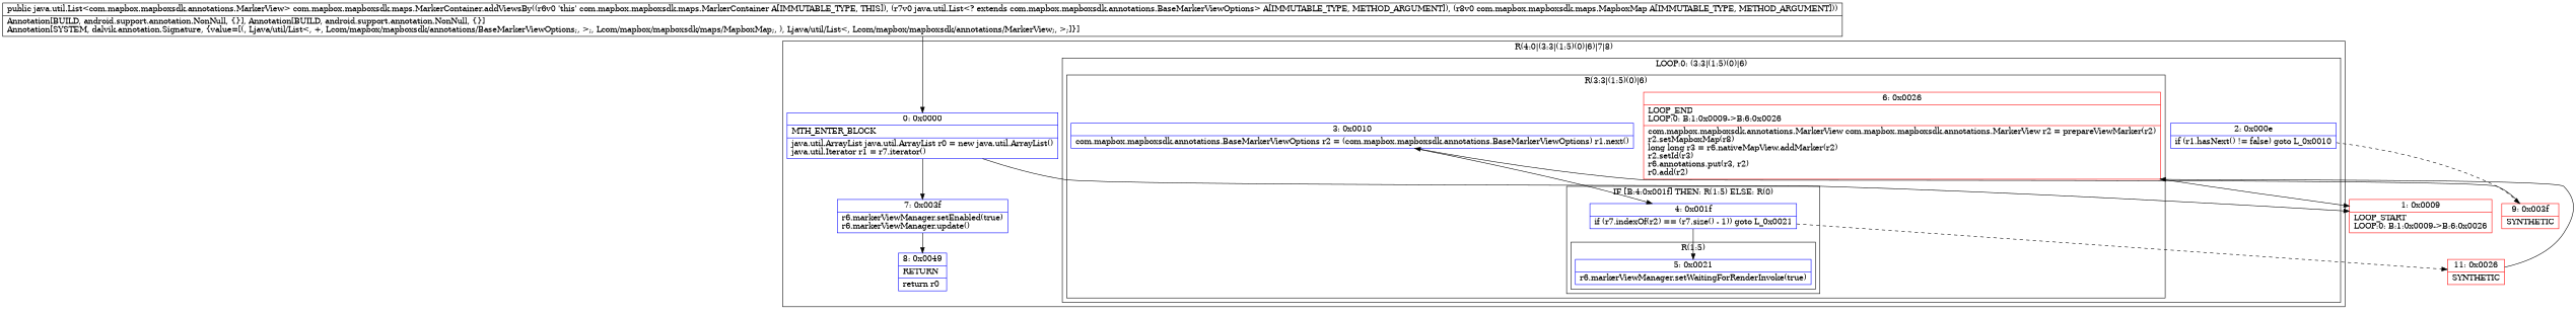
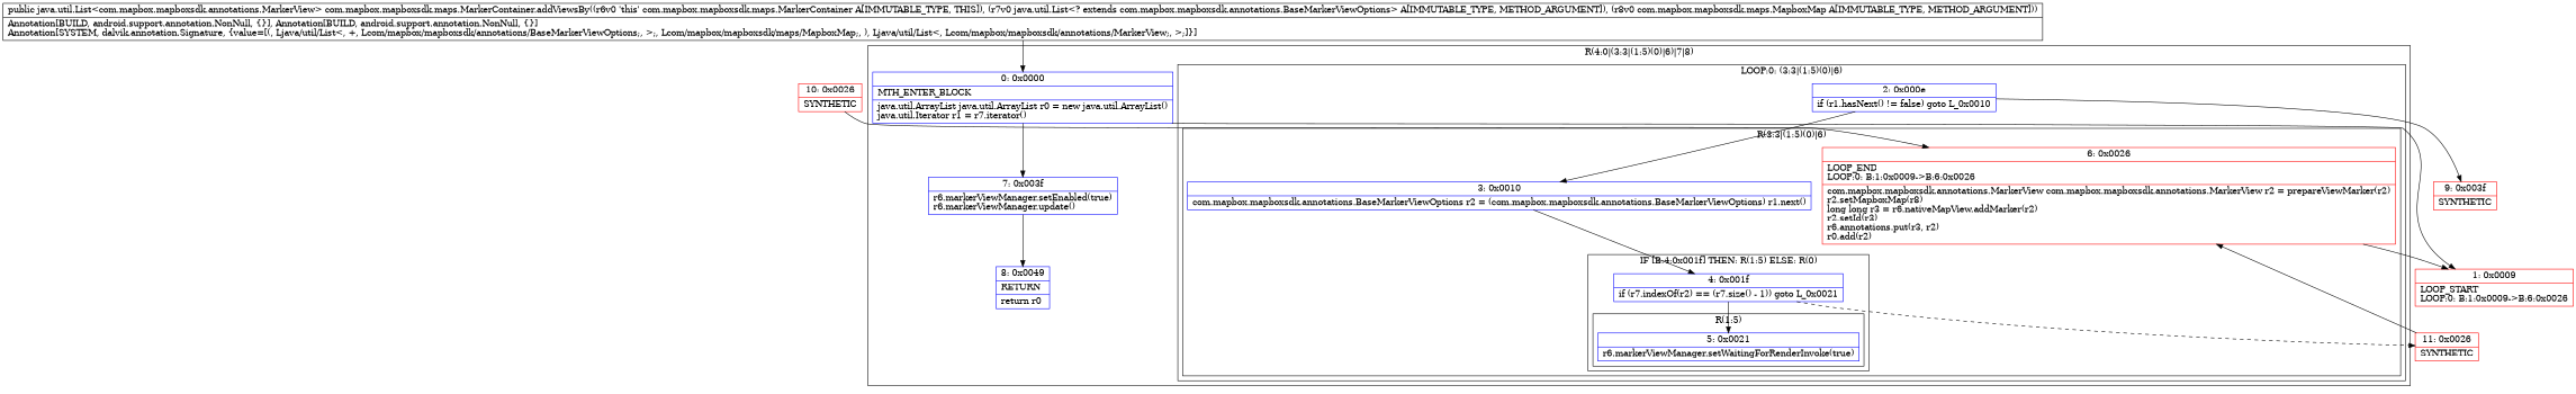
  digraph {
    node [color=blue shape=record]
    n1 [label="{5\:\ 0x0021|r6.markerViewManager.setWaitingForRenderInvoke(true)\l}"]
    n2 [label="{4\:\ 0x001f|if (r7.indexOf(r2) == (r7.size() \- 1)) goto L_0x0021\l}"]
    n3 [label="{3\:\ 0x0010|com.mapbox.mapboxsdk.annotations.BaseMarkerViewOptions r2 = (com.mapbox.mapboxsdk.annotations.BaseMarkerViewOptions) r1.next()\l}"]
    n4 [color=red label="{6\:\ 0x0026|LOOP_END\lLOOP:0: B:1:0x0009\-\>B:6:0x0026\l|com.mapbox.mapboxsdk.annotations.MarkerView com.mapbox.mapboxsdk.annotations.MarkerView r2 = prepareViewMarker(r2)\lr2.setMapboxMap(r8)\llong long r3 = r6.nativeMapView.addMarker(r2)\lr2.setId(r3)\lr6.annotations.put(r3, r2)\lr0.add(r2)\l}"]
    n5 [label="{2\:\ 0x000e|if (r1.hasNext() != false) goto L_0x0010\l}"]
    n6 [label="{0\:\ 0x0000|MTH_ENTER_BLOCK\l|java.util.ArrayList java.util.ArrayList r0 = new java.util.ArrayList()\ljava.util.Iterator r1 = r7.iterator()\l}"]
    n7 [label="{7\:\ 0x003f|r6.markerViewManager.setEnabled(true)\lr6.markerViewManager.update()\l}"]
    n8 [label="{8\:\ 0x0049|RETURN\l|return r0\l}"]
    n9 [color=red label="{11\:\ 0x0026|SYNTHETIC\l}"]
    n10 [color=red label="{1\:\ 0x0009|LOOP_START\lLOOP:0: B:1:0x0009\-\>B:6:0x0026\l}"]
    n11 [color=red label="{9\:\ 0x003f|SYNTHETIC\l}"]
+   n12 [color=red label="{10\:\ 0x0026|SYNTHETIC\l}"]
    n13 [label="{public java.util.List\<com.mapbox.mapboxsdk.annotations.MarkerView\> com.mapbox.mapboxsdk.maps.MarkerContainer.addViewsBy((r6v0 'this' com.mapbox.mapboxsdk.maps.MarkerContainer A[IMMUTABLE_TYPE, THIS]), (r7v0 java.util.List\<? extends com.mapbox.mapboxsdk.annotations.BaseMarkerViewOptions\> A[IMMUTABLE_TYPE, METHOD_ARGUMENT]), (r8v0 com.mapbox.mapboxsdk.maps.MapboxMap A[IMMUTABLE_TYPE, METHOD_ARGUMENT]))  | Annotation[BUILD, android.support.annotation.NonNull, \{\}], Annotation[BUILD, android.support.annotation.NonNull, \{\}]\lAnnotation[SYSTEM, dalvik.annotation.Signature, \{value=[(, Ljava\/util\/List\<, +, Lcom\/mapbox\/mapboxsdk\/annotations\/BaseMarkerViewOptions;, \>;, Lcom\/mapbox\/mapboxsdk\/maps\/MapboxMap;, ), Ljava\/util\/List\<, Lcom\/mapbox\/mapboxsdk\/annotations\/MarkerView;, \>;]\}]\l}" color=""]
    subgraph cluster_1 {
      label="R(4:0|(3:3|(1:5)(0)|6)|7|8)"
      n6
      n7
      n8
      subgraph cluster_2 {
        label="LOOP:0: (3:3|(1:5)(0)|6)"
        n5
        subgraph cluster_3 {
          label="R(3:3|(1:5)(0)|6)"
          n3
          n4
          subgraph cluster_4 {
            label="IF [B:4:0x001f] THEN: R(1:5) ELSE: R(0)"
            n2
            subgraph cluster_5 {
              label="R(1:5)"
              n1
            }
            subgraph cluster_6 {
              label="R(0)"
            }
          }
        }
      }
    }
    n2 -> n1
    n2 -> n9 [style=dashed]
    n3 -> n2
    n4 -> n10
-   n11 -> n3
-   n5 -> n11 [style=dashed]
+   n5 -> n3
+   n5 -> n11 [style=solid]
    n6 -> n7
    n6 -> n10
    n7 -> n8
    n9 -> n4
+   n12 -> n4
    n13 -> n6
  }
